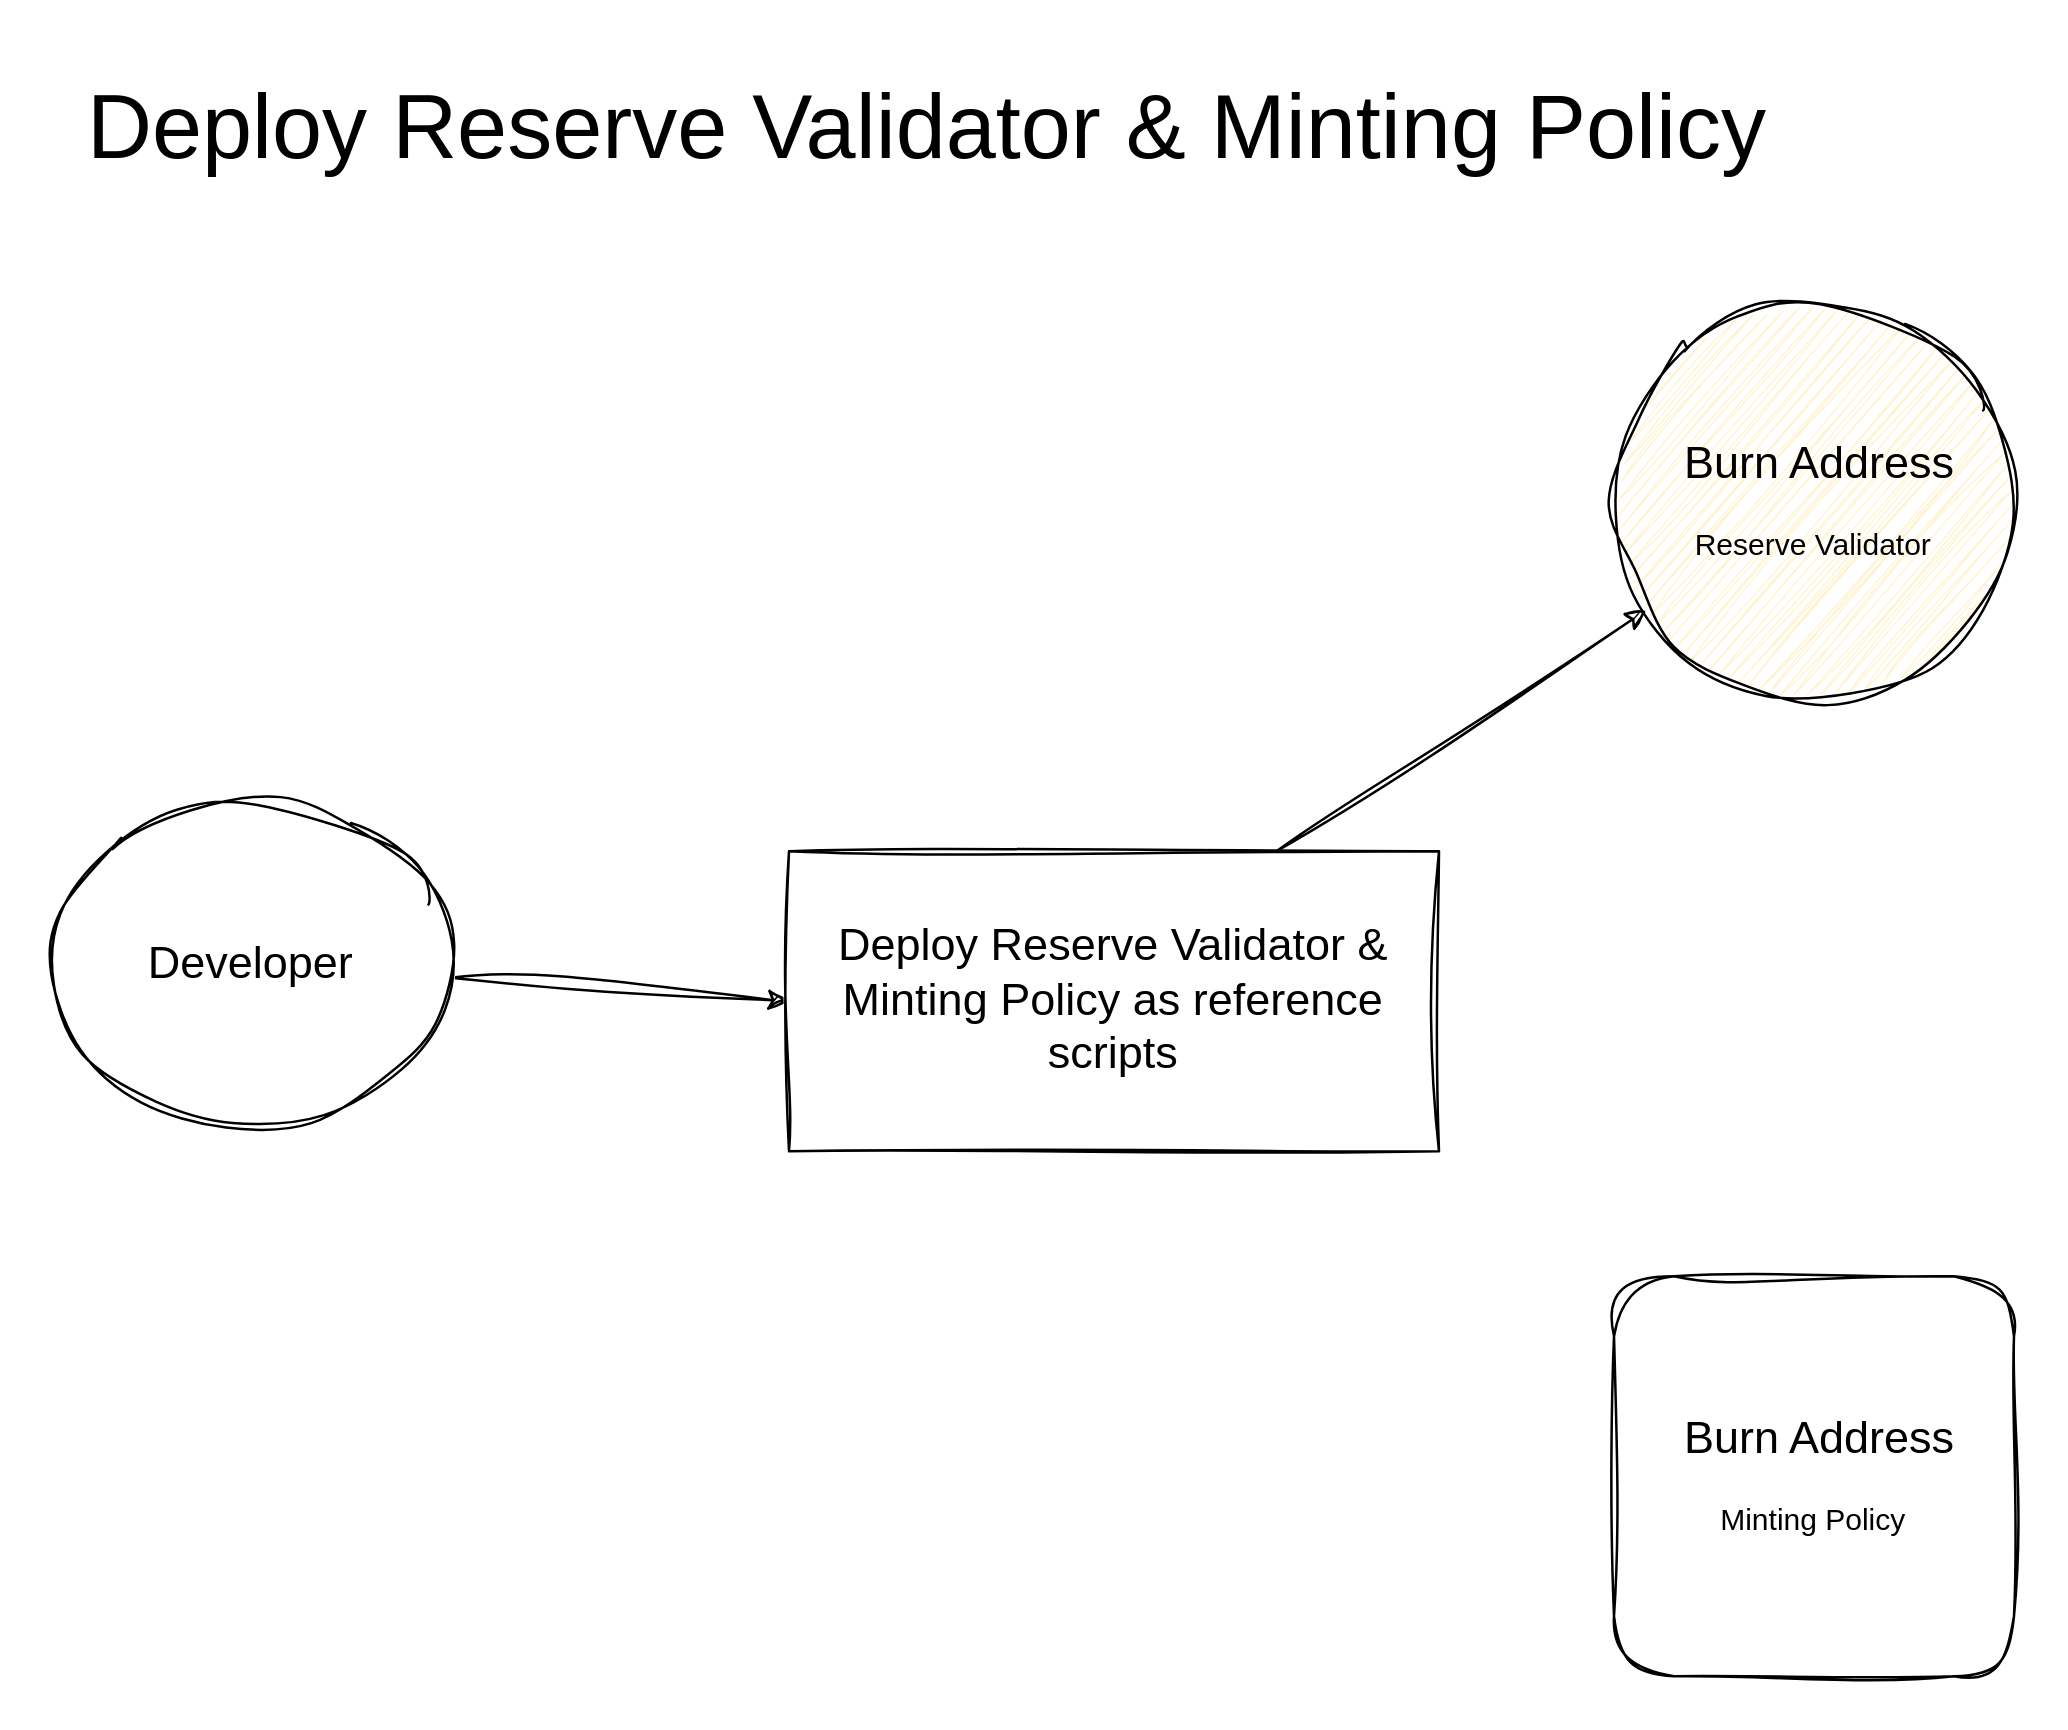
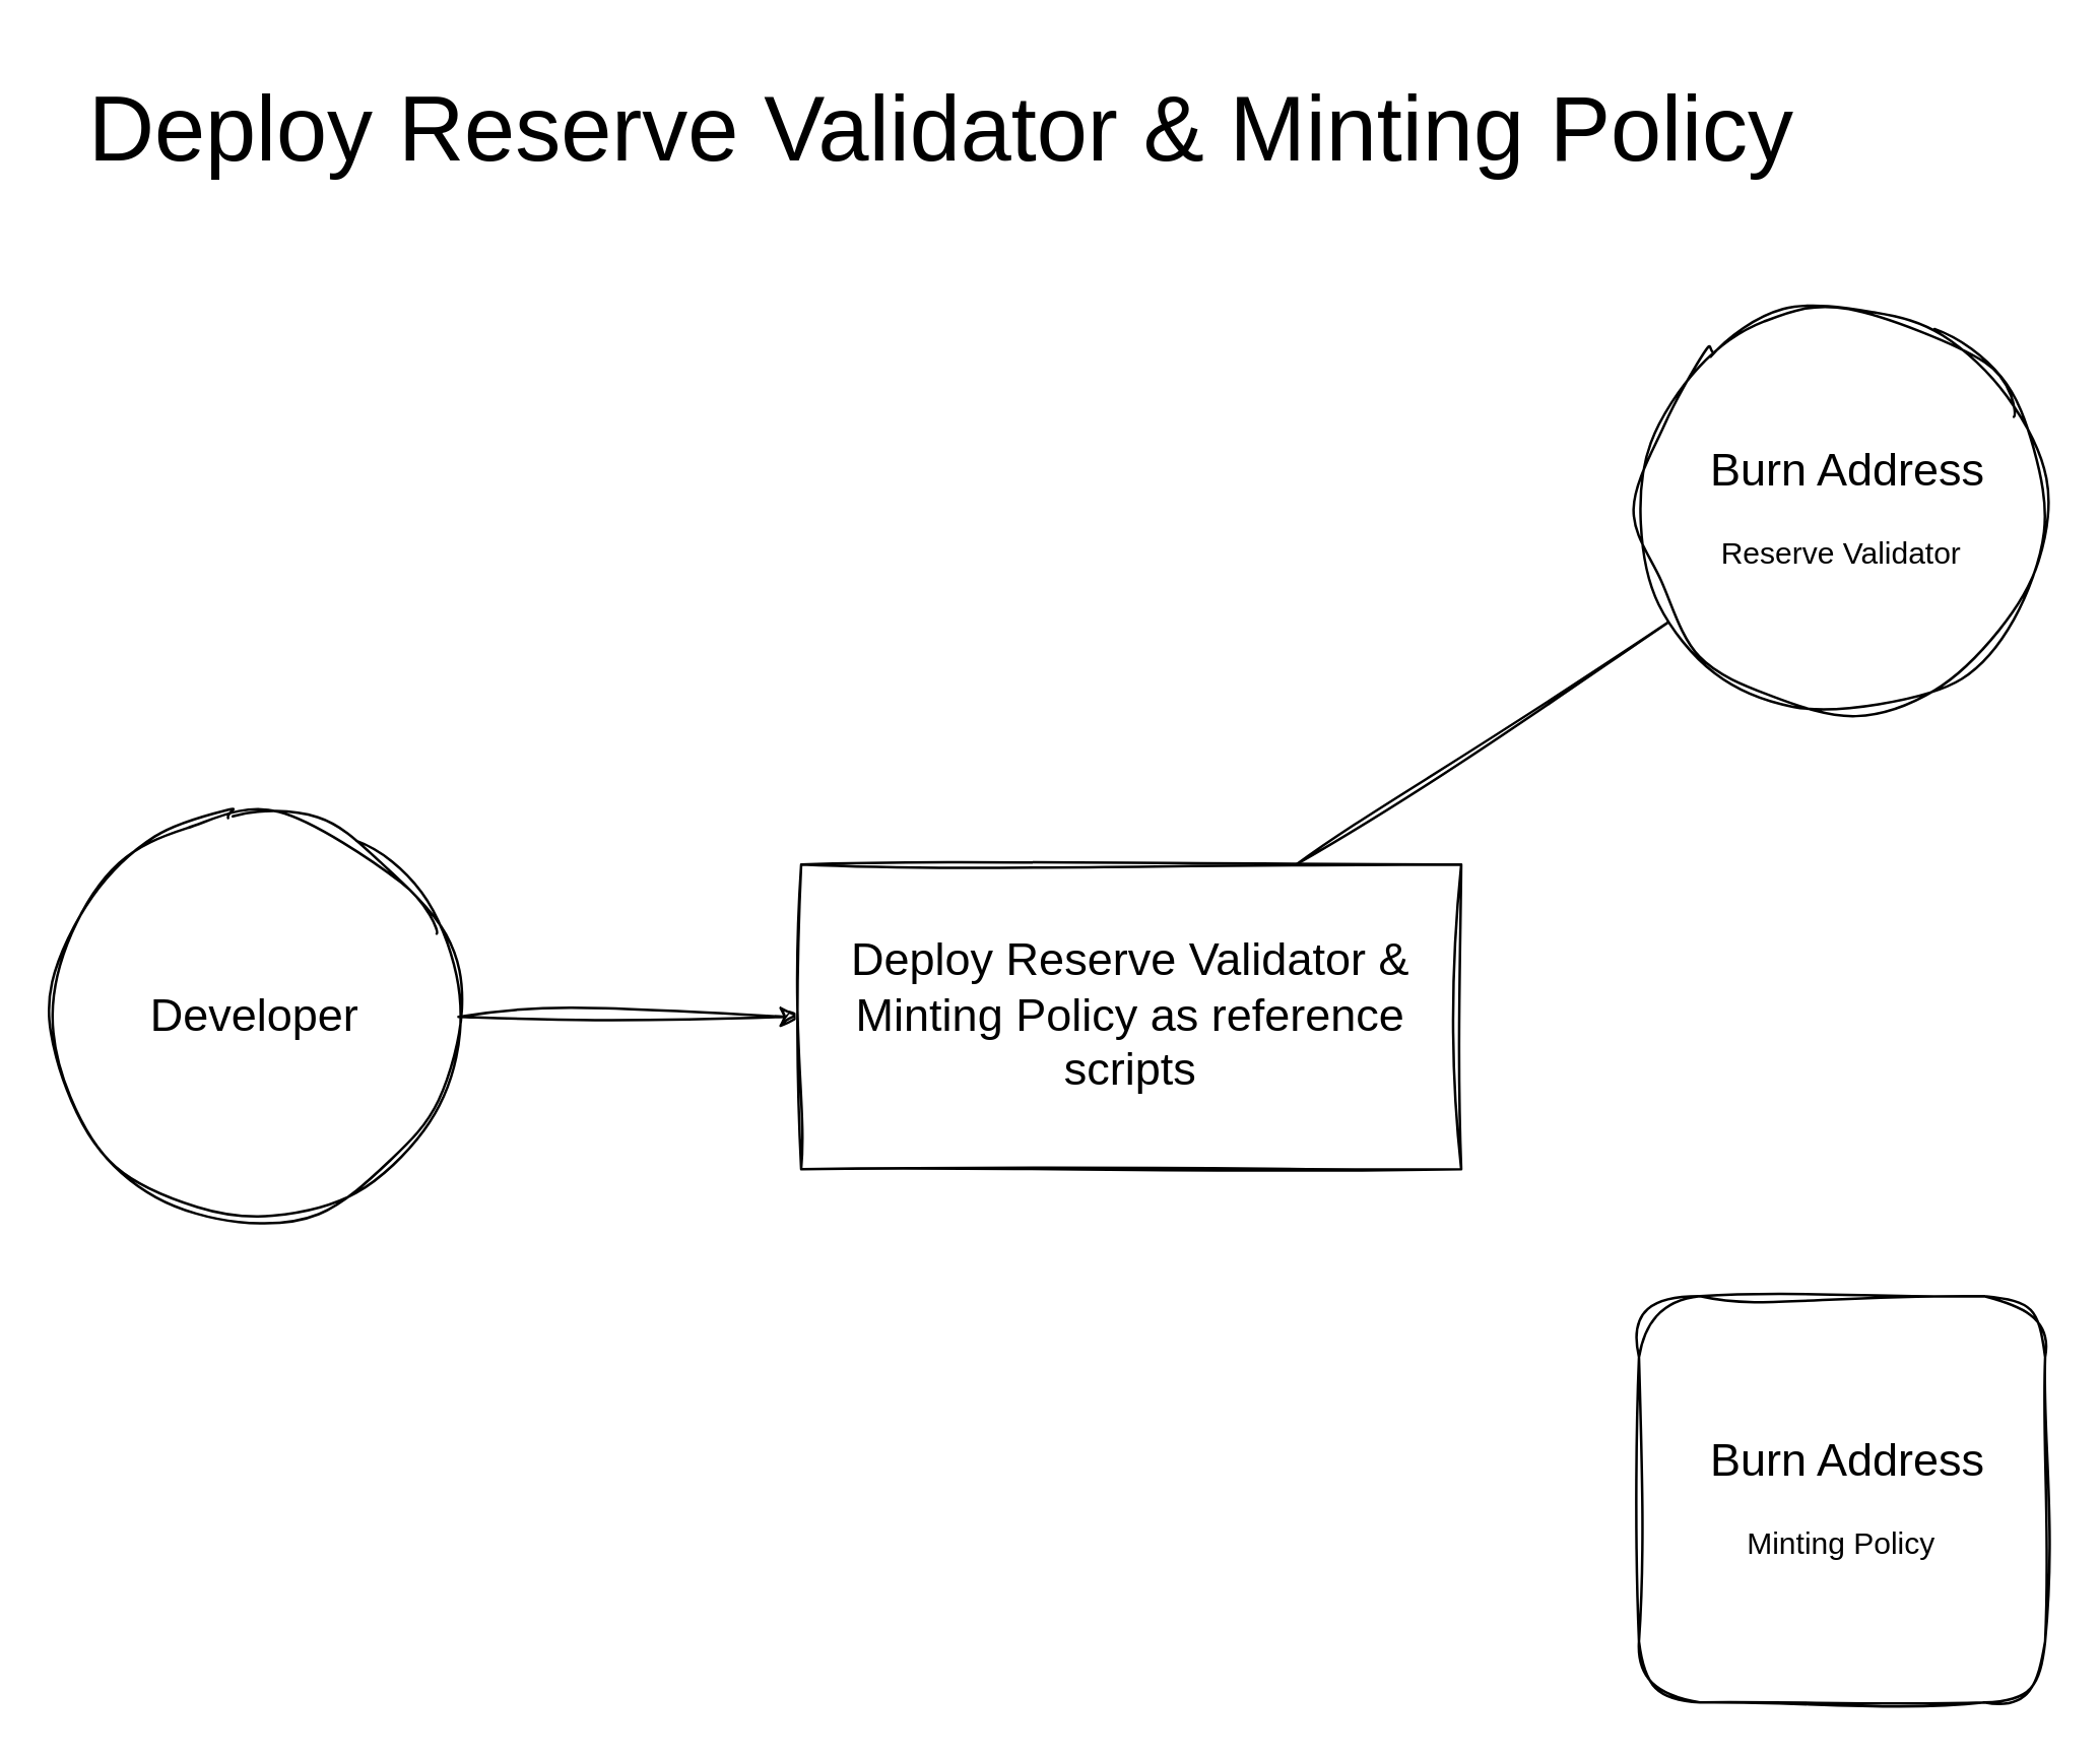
  <mxCell id="0" />
  <mxCell id="1" parent="0" />
  <mxCell id="2" value="" style="edgeStyle=none;html=1;fontSize=18;entryX=0;entryY=0.5;entryDx=0;entryDy=0;rounded=0;sketch=1;curveFitting=1;jiggle=2;" parent="1" source="3" target="5" edge="1"><mxGeometry relative="1" as="geometry"><mxPoint x="395" y="410" as="targetPoint" /></mxGeometry></mxCell>
- <mxCell id="3" value="&lt;font style=&quot;font-size: 18px;&quot;&gt;Developer&lt;/font&gt;" style="ellipse;whiteSpace=wrap;html=1;aspect=fixed;rounded=0;sketch=1;curveFitting=1;jiggle=2;" parent="1" vertex="1"><mxGeometry x="20" y="320" width="160" height="130" as="geometry" /></mxCell>
- <mxCell id="4" style="edgeStyle=none;html=1;exitX=0.75;exitY=0;exitDx=0;exitDy=0;fontSize=18;rounded=0;sketch=1;curveFitting=1;jiggle=2;" parent="1" source="5" target="7" edge="1"><mxGeometry relative="1" as="geometry" /></mxCell>
+ <mxCell id="3" value="&lt;font style=&quot;font-size: 18px;&quot;&gt;Developer&lt;/font&gt;" style="ellipse;whiteSpace=wrap;html=1;aspect=fixed;rounded=0;sketch=1;curveFitting=1;jiggle=2;" parent="1" vertex="1"><mxGeometry x="20" y="320" width="160" height="160" as="geometry" /></mxCell>
+ <mxCell id="4" style="edgeStyle=none;html=1;exitX=0.75;exitY=0;exitDx=0;exitDy=0;fontSize=18;rounded=0;sketch=1;curveFitting=1;jiggle=2;endArrow=none;" parent="1" source="5" target="7" edge="1"><mxGeometry relative="1" as="geometry" /></mxCell>
  <mxCell id="5" value="&lt;span style=&quot;font-size: 18px;&quot;&gt;Deploy Reserve Validator &amp;amp; Minting Policy as reference scripts&lt;/span&gt;" style="rounded=0;whiteSpace=wrap;html=1;sketch=1;curveFitting=1;jiggle=2;" parent="1" vertex="1"><mxGeometry x="315" y="340" width="260" height="120" as="geometry" /></mxCell>
  <mxCell id="6" value="&lt;font style=&quot;font-size: 18px;&quot;&gt;&amp;nbsp;Burn Address&lt;/font&gt;&lt;br&gt;&lt;br&gt;Minting Policy" style="whiteSpace=wrap;html=1;aspect=fixed;sketch=1;curveFitting=1;jiggle=2;rounded=1;" parent="1" vertex="1"><mxGeometry x="645" y="510" width="160" height="160" as="geometry" /></mxCell>
- <mxCell id="7" value="&lt;font style=&quot;font-size: 18px;&quot;&gt;&amp;nbsp;Burn Address&lt;/font&gt;&lt;br&gt;&lt;br&gt;Reserve Validator" style="ellipse;whiteSpace=wrap;html=1;aspect=fixed;rounded=0;sketch=1;curveFitting=1;jiggle=2;fillColor=#fff2cc;" parent="1" vertex="1"><mxGeometry x="645" y="120" width="160" height="160" as="geometry" /></mxCell>
+ <mxCell id="7" value="&lt;font style=&quot;font-size: 18px;&quot;&gt;&amp;nbsp;Burn Address&lt;/font&gt;&lt;br&gt;&lt;br&gt;Reserve Validator" style="ellipse;whiteSpace=wrap;html=1;aspect=fixed;rounded=0;sketch=1;curveFitting=1;jiggle=2;" parent="1" vertex="1"><mxGeometry x="645" y="120" width="160" height="160" as="geometry" /></mxCell>
  <mxCell id="8" value="&lt;font style=&quot;font-size: 36px;&quot;&gt;Deploy Reserve Validator &amp;amp; Minting Policy&lt;br&gt;&lt;/font&gt;" style="text;html=1;align=center;verticalAlign=middle;resizable=0;points=[];autosize=1;strokeColor=none;fillColor=none;fontSize=14;rounded=0;sketch=1;curveFitting=1;jiggle=2;" parent="1" vertex="1"><mxGeometry x="20" y="20" width="700" height="60" as="geometry" /></mxCell>
